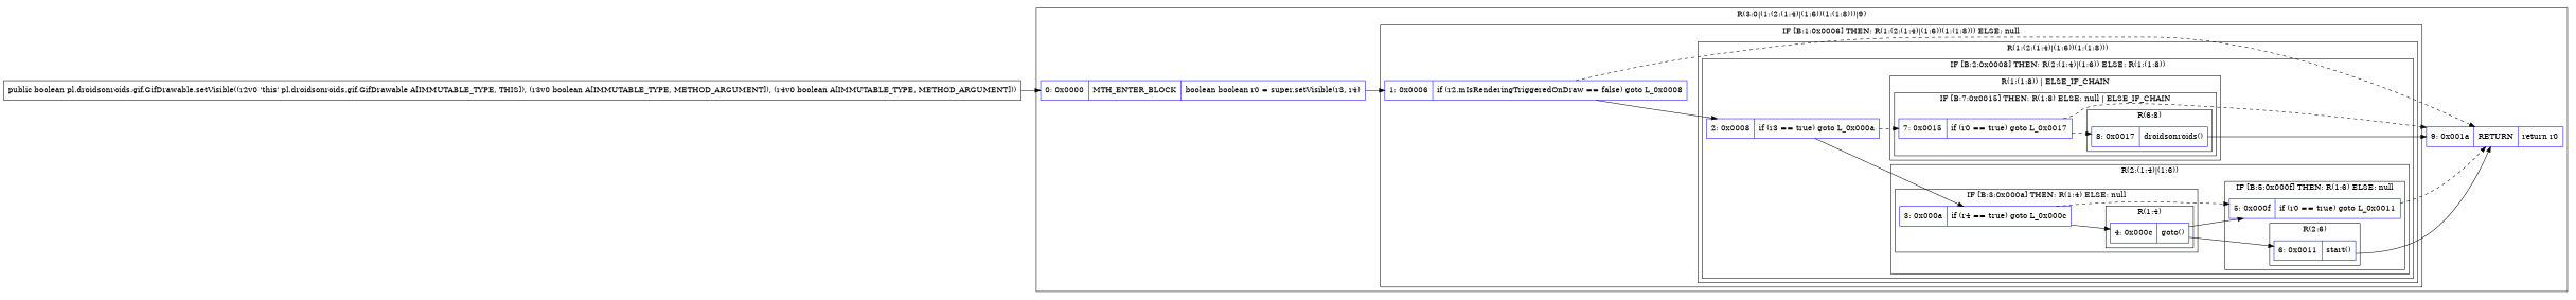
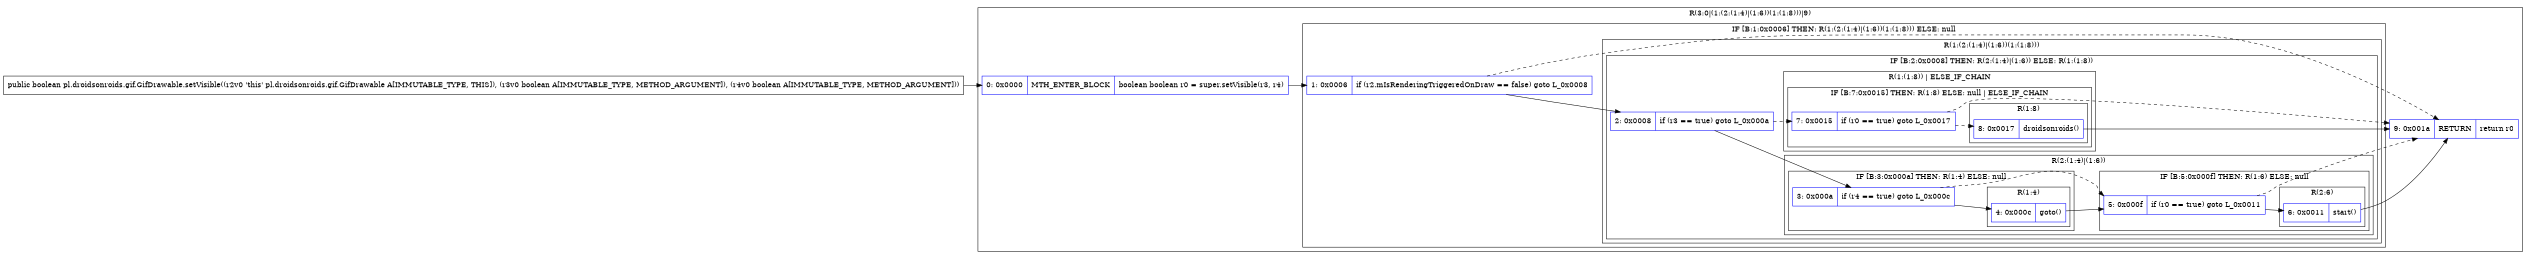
  digraph {
    rankdir=LR
    node [color=blue shape=record]
    n1 [label="{4\:\ 0x000c|goto()\l}"]
    n2 [label="{3\:\ 0x000a|if (r4 == true) goto L_0x000c\l}"]
    n3 [label="{6\:\ 0x0011|start()\l}"]
    n4 [label="{5\:\ 0x000f|if (r0 == true) goto L_0x0011\l}"]
    n5 [label="{8\:\ 0x0017|droidsonroids()\l}"]
    n6 [label="{7\:\ 0x0015|if (r0 == true) goto L_0x0017\l}"]
    n7 [label="{2\:\ 0x0008|if (r3 == true) goto L_0x000a\l}"]
    n8 [label="{1\:\ 0x0006|if (r2.mIsRenderingTriggeredOnDraw == false) goto L_0x0008\l}"]
    n9 [label="{0\:\ 0x0000|MTH_ENTER_BLOCK\l|boolean boolean r0 = super.setVisible(r3, r4)\l}"]
    n10 [label="{9\:\ 0x001a|RETURN\l|return r0\l}"]
    n11 [label="{public boolean pl.droidsonroids.gif.GifDrawable.setVisible((r2v0 'this' pl.droidsonroids.gif.GifDrawable A[IMMUTABLE_TYPE, THIS]), (r3v0 boolean A[IMMUTABLE_TYPE, METHOD_ARGUMENT]), (r4v0 boolean A[IMMUTABLE_TYPE, METHOD_ARGUMENT])) }" color=""]
    subgraph cluster_1 {
      label="R(3:0|(1:(2:(1:4)|(1:6))(1:(1:8)))|9)"
      n9
      n10
      subgraph cluster_2 {
        label="IF [B:1:0x0006] THEN: R(1:(2:(1:4)|(1:6))(1:(1:8))) ELSE: null"
        n8
        subgraph cluster_3 {
          label="R(1:(2:(1:4)|(1:6))(1:(1:8)))"
          subgraph cluster_4 {
            label="IF [B:2:0x0008] THEN: R(2:(1:4)|(1:6)) ELSE: R(1:(1:8))"
            n7
            subgraph cluster_5 {
              label="R(2:(1:4)|(1:6))"
              subgraph cluster_6 {
                label="IF [B:3:0x000a] THEN: R(1:4) ELSE: null"
                n2
                subgraph cluster_7 {
                  label="R(1:4)"
                  n1
                }
              }
              subgraph cluster_8 {
                label="IF [B:5:0x000f] THEN: R(1:6) ELSE: null"
                n4
                subgraph cluster_9 {
                  label="R(2:6)"
                  n3
                }
              }
            }
            subgraph cluster_10 {
              label="R(1:(1:8)) | ELSE_IF_CHAIN\l"
              subgraph cluster_11 {
                label="IF [B:7:0x0015] THEN: R(1:8) ELSE: null | ELSE_IF_CHAIN\l"
                n6
                subgraph cluster_12 {
-                 label="R(6:8)"
+                 label="R(1:8)"
                  n5
                }
              }
            }
          }
        }
      }
    }
    n1 -> n4
    n2 -> n1
    n2 -> n4 [style=dashed]
    n3 -> n10
-   n1 -> n3
+   n4 -> n3
    n4 -> n10 [style=dashed]
    n5 -> n10
    n6 -> n5 [style=dashed]
    n6 -> n10 [style=dashed]
    n7 -> n2
    n7 -> n6 [style=dashed]
    n8 -> n7
    n8 -> n10 [style=dashed]
    n9 -> n8
    n11 -> n9
  }
